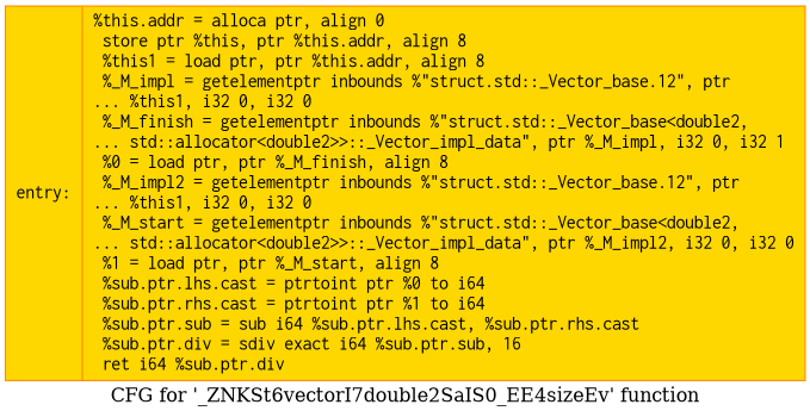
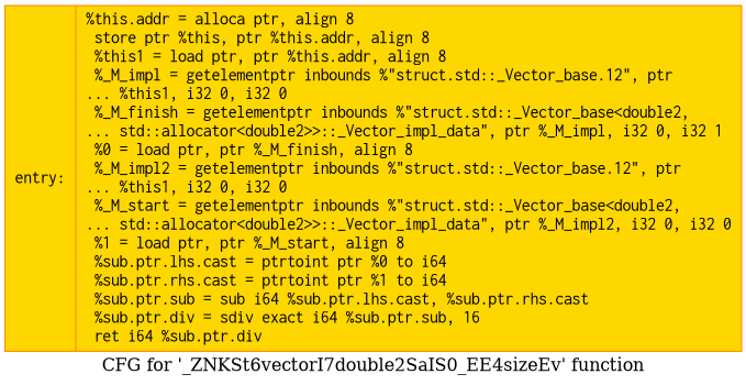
  digraph {
    label="CFG for '_ZNKSt6vectorI7double2SaIS0_EE4sizeEv' function"
    rankdir=LR
-   n1 [color=darkorange fillcolor=gold fontname=Courier label="{entry:\l|  %this.addr = alloca ptr, align 0\l  store ptr %this, ptr %this.addr, align 8\l  %this1 = load ptr, ptr %this.addr, align 8\l  %_M_impl = getelementptr inbounds %\"struct.std::_Vector_base.12\", ptr\l... %this1, i32 0, i32 0\l  %_M_finish = getelementptr inbounds %\"struct.std::_Vector_base\<double2,\l... std::allocator\<double2\>\>::_Vector_impl_data\", ptr %_M_impl, i32 0, i32 1\l  %0 = load ptr, ptr %_M_finish, align 8\l  %_M_impl2 = getelementptr inbounds %\"struct.std::_Vector_base.12\", ptr\l... %this1, i32 0, i32 0\l  %_M_start = getelementptr inbounds %\"struct.std::_Vector_base\<double2,\l... std::allocator\<double2\>\>::_Vector_impl_data\", ptr %_M_impl2, i32 0, i32 0\l  %1 = load ptr, ptr %_M_start, align 8\l  %sub.ptr.lhs.cast = ptrtoint ptr %0 to i64\l  %sub.ptr.rhs.cast = ptrtoint ptr %1 to i64\l  %sub.ptr.sub = sub i64 %sub.ptr.lhs.cast, %sub.ptr.rhs.cast\l  %sub.ptr.div = sdiv exact i64 %sub.ptr.sub, 16\l  ret i64 %sub.ptr.div\l}" shape=record style=filled]
+   n1 [color=darkorange fillcolor=gold fontname=Courier label="{entry:\l|  %this.addr = alloca ptr, align 8\l  store ptr %this, ptr %this.addr, align 8\l  %this1 = load ptr, ptr %this.addr, align 8\l  %_M_impl = getelementptr inbounds %\"struct.std::_Vector_base.12\", ptr\l... %this1, i32 0, i32 0\l  %_M_finish = getelementptr inbounds %\"struct.std::_Vector_base\<double2,\l... std::allocator\<double2\>\>::_Vector_impl_data\", ptr %_M_impl, i32 0, i32 1\l  %0 = load ptr, ptr %_M_finish, align 8\l  %_M_impl2 = getelementptr inbounds %\"struct.std::_Vector_base.12\", ptr\l... %this1, i32 0, i32 0\l  %_M_start = getelementptr inbounds %\"struct.std::_Vector_base\<double2,\l... std::allocator\<double2\>\>::_Vector_impl_data\", ptr %_M_impl2, i32 0, i32 0\l  %1 = load ptr, ptr %_M_start, align 8\l  %sub.ptr.lhs.cast = ptrtoint ptr %0 to i64\l  %sub.ptr.rhs.cast = ptrtoint ptr %1 to i64\l  %sub.ptr.sub = sub i64 %sub.ptr.lhs.cast, %sub.ptr.rhs.cast\l  %sub.ptr.div = sdiv exact i64 %sub.ptr.sub, 16\l  ret i64 %sub.ptr.div\l}" shape=record style=filled]
  }
